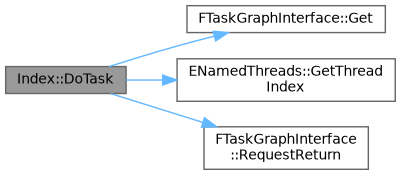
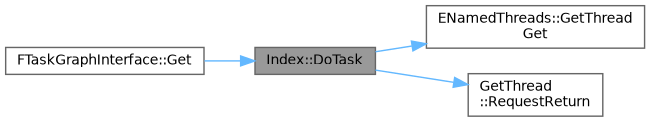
  digraph {
    rankdir=LR
    node [color=grey40 fillcolor=white fontname=Helvetica fontsize=10 shape=box style=filled]
    edge [color=steelblue1 fontname=Helvetica fontsize=10 labelfontname=Helvetica labelfontsize=10 style=solid]
    n1 [color=gray40 fillcolor=grey60 fontcolor=black height=0.2 label="Index::DoTask" width=0.4]
    n2 [height=0.2 label="FTaskGraphInterface::Get" width=0.4]
-   n3 [height=0.2 label="ENamedThreads::GetThread\lIndex" width=0.4]
-   n4 [height=0.2 label="FTaskGraphInterface\l::RequestReturn" width=0.4]
-   n1 -> n2
+   n3 [height=0.2 label="ENamedThreads::GetThread\lGet" width=0.4]
+   n4 [height=0.2 label="GetThread\l::RequestReturn" width=0.4]
+   n2 -> n1
    n1 -> n3
    n1 -> n4
  }
